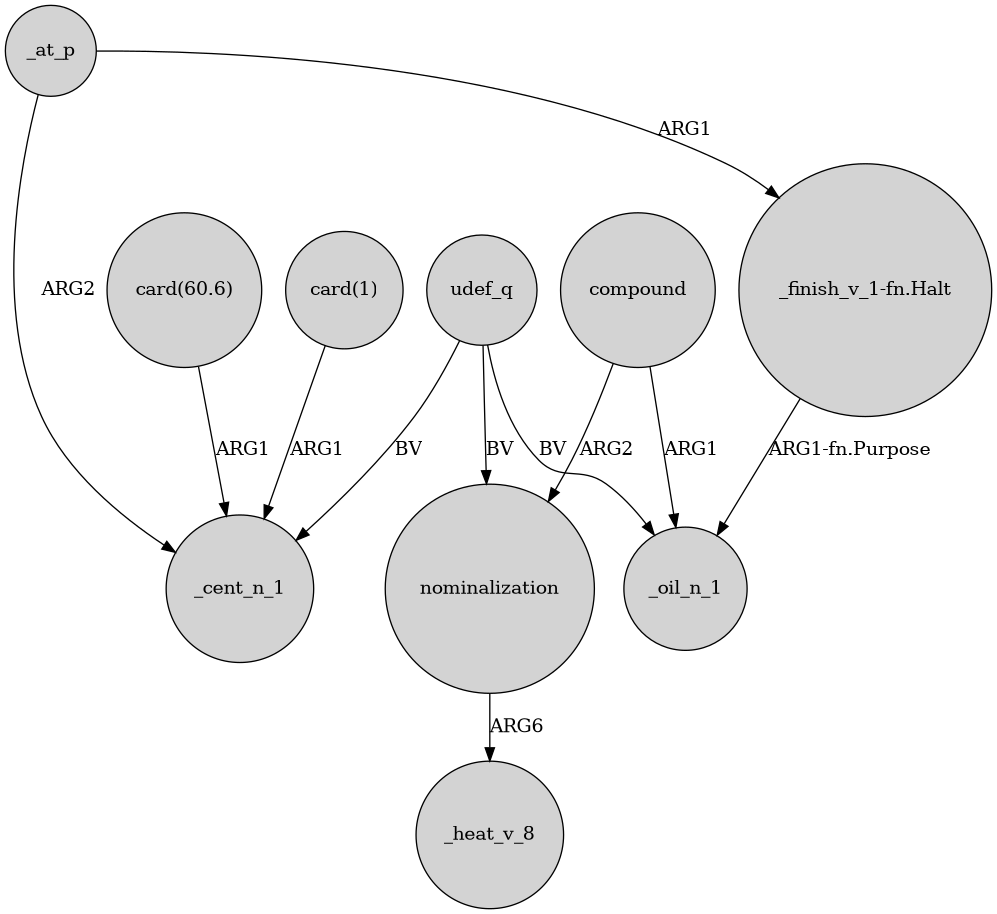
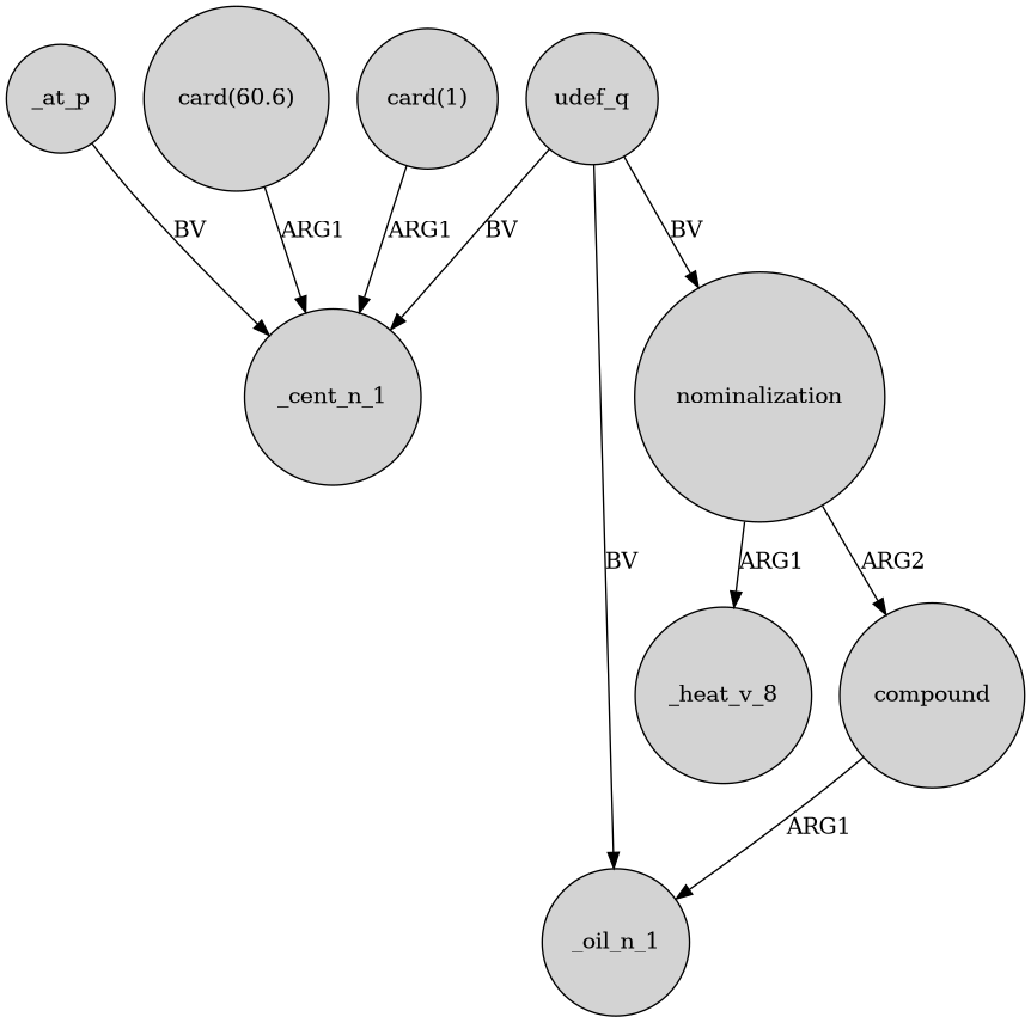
  digraph {
    node [shape=circle style=filled]
    _at_p
    _cent_n_1
-   "_finish_v_1-fn.Halt"
    _oil_n_1
    compound
    nominalization
    n7 [label=_heat_v_8]
    "card(60.6)"
    udef_q
    "card(1)"
-   _at_p -> _cent_n_1 [label=ARG2]
-   _at_p -> "_finish_v_1-fn.Halt" [label=ARG1]
-   "_finish_v_1-fn.Halt" -> _oil_n_1 [label="ARG1-fn.Purpose"]
+   _at_p -> _cent_n_1 [label=BV]
    compound -> _oil_n_1 [label=ARG1]
-   compound -> nominalization [label=ARG2]
-   nominalization -> n7 [label=ARG6]
+   nominalization -> compound [label=ARG2]
+   nominalization -> n7 [label=ARG1]
    "card(60.6)" -> _cent_n_1 [label=ARG1]
    udef_q -> _cent_n_1 [label=BV]
    udef_q -> _oil_n_1 [label=BV]
    udef_q -> nominalization [label=BV]
    "card(1)" -> _cent_n_1 [label=ARG1]
  }
